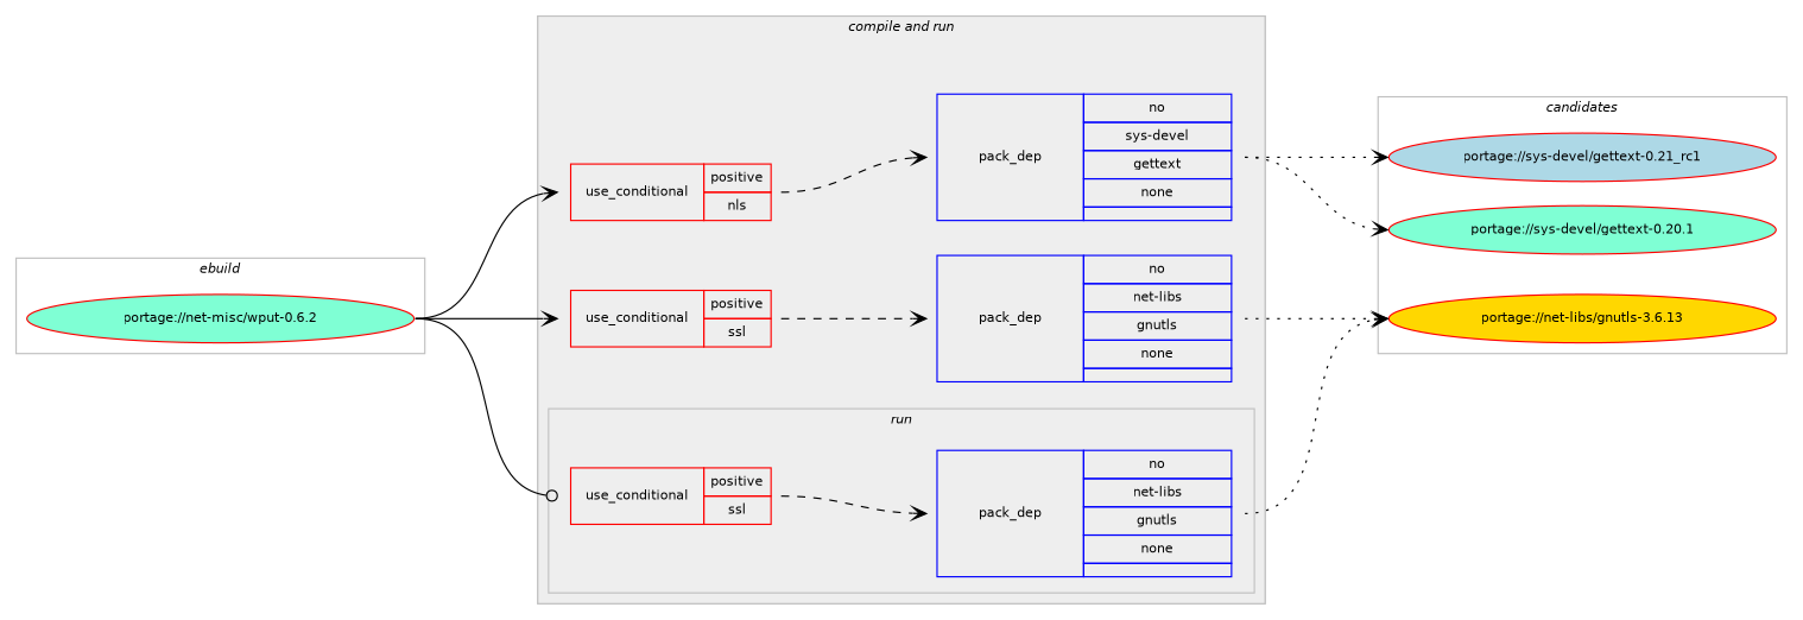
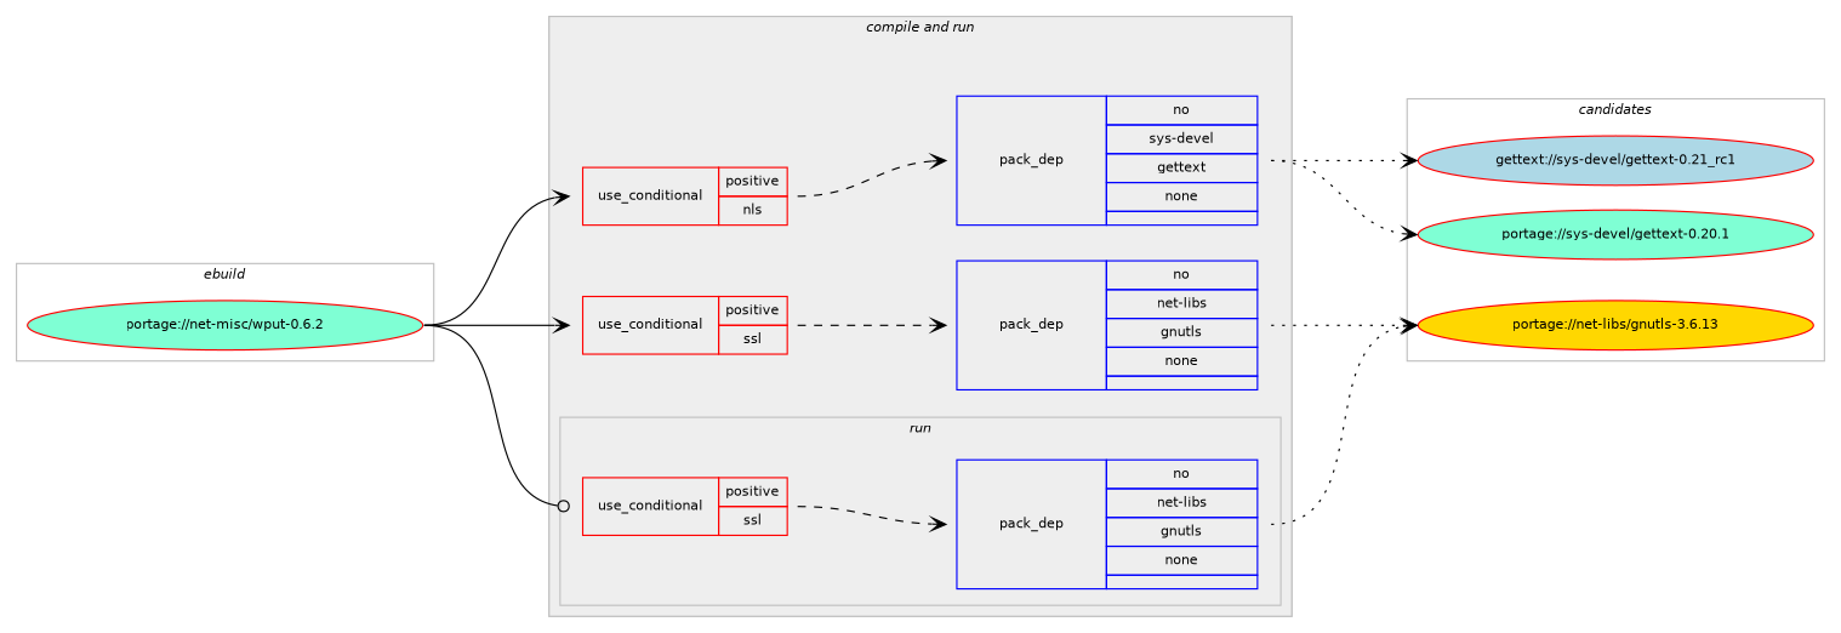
  digraph {
    compound=true
    concentrate=true
    fontname=Helvetica
    fontsize=10
    newrank=true
    rankdir=LR
    ranksep=1.5
    node [color=red fontname=Helvetica fontsize=10 shape=none]
    edge [arrowhead=vee headport=w style=dotted tailport=e weight=20]
    n1 [fillcolor=aquamarine label="portage://net-misc/wput-0.6.2" style=filled width=4 shape=""]
    n2 [color=blue label=<<TABLE BORDER="0" CELLBORDER="1" CELLSPACING="0" CELLPADDING="4" WIDTH="220"><TR><TD ROWSPAN="6" CELLPADDING="30">pack_dep</TD></TR><TR><TD WIDTH="110">no</TD></TR><TR><TD>sys-devel</TD></TR><TR><TD>gettext</TD></TR><TR><TD>none</TD></TR><TR><TD></TD></TR></TABLE>>]
    n3 [label=<<TABLE BORDER="0" CELLBORDER="1" CELLSPACING="0" CELLPADDING="4"><TR><TD ROWSPAN="3" CELLPADDING="10">use_conditional</TD></TR><TR><TD>positive</TD></TR><TR><TD>nls</TD></TR></TABLE>>]
    n4 [color=blue label=<<TABLE BORDER="0" CELLBORDER="1" CELLSPACING="0" CELLPADDING="4" WIDTH="220"><TR><TD ROWSPAN="6" CELLPADDING="30">pack_dep</TD></TR><TR><TD WIDTH="110">no</TD></TR><TR><TD>net-libs</TD></TR><TR><TD>gnutls</TD></TR><TR><TD>none</TD></TR><TR><TD></TD></TR></TABLE>>]
    n5 [label=<<TABLE BORDER="0" CELLBORDER="1" CELLSPACING="0" CELLPADDING="4"><TR><TD ROWSPAN="3" CELLPADDING="10">use_conditional</TD></TR><TR><TD>positive</TD></TR><TR><TD>ssl</TD></TR></TABLE>>]
    n6 [color=blue label=<<TABLE BORDER="0" CELLBORDER="1" CELLSPACING="0" CELLPADDING="4" WIDTH="220"><TR><TD ROWSPAN="6" CELLPADDING="30">pack_dep</TD></TR><TR><TD WIDTH="110">no</TD></TR><TR><TD>net-libs</TD></TR><TR><TD>gnutls</TD></TR><TR><TD>none</TD></TR><TR><TD></TD></TR></TABLE>>]
    n7 [label=<<TABLE BORDER="0" CELLBORDER="1" CELLSPACING="0" CELLPADDING="4"><TR><TD ROWSPAN="3" CELLPADDING="10">use_conditional</TD></TR><TR><TD>positive</TD></TR><TR><TD>ssl</TD></TR></TABLE>>]
-   n8 [fillcolor=lightblue label="portage://sys-devel/gettext-0.21_rc1" style=filled width=4 shape=""]
+   n8 [fillcolor=lightblue label="gettext://sys-devel/gettext-0.21_rc1" style=filled width=4 shape=""]
    n9 [fillcolor=aquamarine label="portage://sys-devel/gettext-0.20.1" style=filled width=4 shape=""]
    n10 [fillcolor=gold label="portage://net-libs/gnutls-3.6.13" style=filled width=4 shape=""]
    subgraph cluster_1 {
      color=gray
      label=<<i>ebuild</i>>
      rank=same
      n1
    }
    subgraph cluster_2 {
      color=gray
      label=<<i>dependencies</i>>
      subgraph cluster_3 {
        color=gray
        fillcolor="#eeeeee"
        label=<<i>compile</i>>
        style=filled
        subgraph sub_4 {
          color=gray
          fillcolor="#eeeeee"
          label=<<i>compile</i>>
          style=filled
          n3
          subgraph sub_5 {
            color=gray
            fillcolor="#eeeeee"
            label=<<i>compile</i>>
            style=filled
            n2
          }
        }
        subgraph sub_6 {
          color=gray
          fillcolor="#eeeeee"
          label=<<i>compile</i>>
          style=filled
          n5
          subgraph sub_7 {
            color=gray
            fillcolor="#eeeeee"
            label=<<i>compile</i>>
            style=filled
            n4
          }
        }
      }
      subgraph cluster_8 {
        color=gray
        fillcolor="#eeeeee"
        label=<<i>compile and run</i>>
        style=filled
      }
      subgraph cluster_9 {
        color=gray
        fillcolor="#eeeeee"
        label=<<i>run</i>>
        style=filled
        subgraph sub_10 {
          color=gray
          fillcolor="#eeeeee"
          label=<<i>run</i>>
          style=filled
          n7
          subgraph sub_11 {
            color=gray
            fillcolor="#eeeeee"
            label=<<i>run</i>>
            style=filled
            n6
          }
        }
      }
    }
    subgraph cluster_12 {
      color=gray
      label=<<i>candidates</i>>
      rank=same
      subgraph sub_13 {
        color=black
        label=<<i>candidates</i>>
        nodesep=1
        rank=same
        n8
        n9
      }
      subgraph sub_14 {
        color=black
        label=<<i>candidates</i>>
        nodesep=1
        rank=same
        n10
      }
      subgraph sub_15 {
        color=black
        label=<<i>candidates</i>>
        nodesep=1
        rank=same
        n10
      }
    }
    n1 -> n3 [style=solid]
    n1 -> n5 [style=solid]
    n1 -> n7 [arrowhead=odot style=solid]
    n2 -> n8 [weight=100]
    n2 -> n9 [weight=100]
    n3 -> n2 [style=dashed]
    n4 -> n10 [weight=100]
    n5 -> n4 [style=dashed]
    n6 -> n10 [weight=100]
    n7 -> n6 [style=dashed]
  }
